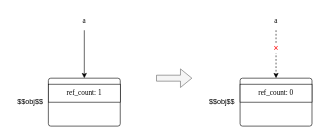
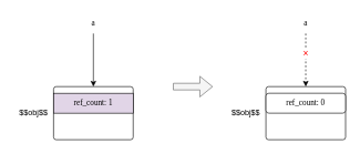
  <mxCell id="0" />
  <mxCell id="1" parent="0" />
  <mxCell id="2" value="" style="group" vertex="1" connectable="0" parent="1"><mxGeometry x="80" y="130" width="120" height="80" as="geometry" /></mxCell>
  <mxCell id="3" value="" style="rounded=1;whiteSpace=wrap;html=1;arcSize=5;fontFamily=SF Mono;" vertex="1" parent="2"><mxGeometry width="120" height="80" as="geometry" /></mxCell>
- <mxCell id="4" value="ref_count: 1" style="rounded=0;whiteSpace=wrap;html=1;fontFamily=SF Mono;" vertex="1" parent="2"><mxGeometry y="10" width="120" height="30" as="geometry" /></mxCell>
+ <mxCell id="4" value="ref_count: 1" style="rounded=0;whiteSpace=wrap;html=1;fontFamily=SF Mono;fillColor=#e1d5e7;" vertex="1" parent="2"><mxGeometry y="10" width="120" height="30" as="geometry" /></mxCell>
  <mxCell id="5" value="$$obj$$" style="text;html=1;strokeColor=none;fillColor=none;align=center;verticalAlign=middle;whiteSpace=wrap;rounded=0;" vertex="1" parent="1"><mxGeometry x="20" y="155" width="60" height="30" as="geometry" /></mxCell>
  <mxCell id="6" value="a" style="text;html=1;strokeColor=none;fillColor=none;align=center;verticalAlign=middle;whiteSpace=wrap;rounded=0;fontFamily=SF Mono;" vertex="1" parent="1"><mxGeometry x="110" y="20" width="60" height="30" as="geometry" /></mxCell>
  <mxCell id="7" value="" style="endArrow=classic;html=1;rounded=0;exitX=0.5;exitY=1;exitDx=0;exitDy=0;entryX=0.5;entryY=0;entryDx=0;entryDy=0;" edge="1" parent="1" source="6" target="3"><mxGeometry width="50" height="50" relative="1" as="geometry"><mxPoint x="360" y="300" as="sourcePoint" /><mxPoint x="410" y="250" as="targetPoint" /></mxGeometry></mxCell>
  <mxCell id="8" value="" style="group" vertex="1" connectable="0" parent="1"><mxGeometry x="400" y="130" width="120" height="80" as="geometry" /></mxCell>
  <mxCell id="9" value="" style="rounded=1;whiteSpace=wrap;html=1;arcSize=5;fontFamily=SF Mono;" vertex="1" parent="8"><mxGeometry width="120" height="80" as="geometry" /></mxCell>
- <mxCell id="10" value="ref_count: 0" style="rounded=0;whiteSpace=wrap;html=1;fontFamily=SF Mono;" vertex="1" parent="8"><mxGeometry y="10" width="120" height="30" as="geometry" /></mxCell>
+ <mxCell id="10" value="ref_count: 0" style="whiteSpace=wrap;html=1;fontFamily=SF Mono;rounded=1;" vertex="1" parent="8"><mxGeometry y="10" width="120" height="30" as="geometry" /></mxCell>
  <mxCell id="11" value="$$obj$$" style="text;html=1;strokeColor=none;fillColor=none;align=center;verticalAlign=middle;whiteSpace=wrap;rounded=0;" vertex="1" parent="1"><mxGeometry x="340" y="155" width="60" height="30" as="geometry" /></mxCell>
  <mxCell id="12" value="a" style="text;html=1;strokeColor=none;fillColor=none;align=center;verticalAlign=middle;whiteSpace=wrap;rounded=0;fontFamily=SF Mono;" vertex="1" parent="1"><mxGeometry x="430" y="20" width="60" height="30" as="geometry" /></mxCell>
  <mxCell id="13" value="&lt;font style=&quot;font-size: 14px;&quot;&gt;×&lt;/font&gt;" style="endArrow=classic;html=1;rounded=0;exitX=0.5;exitY=1;exitDx=0;exitDy=0;entryX=0.5;entryY=0;entryDx=0;entryDy=0;fontColor=#FF0000;dashed=1;" edge="1" parent="1" source="12" target="9"><mxGeometry x="-0.25" width="50" height="50" relative="1" as="geometry"><mxPoint x="680" y="300" as="sourcePoint" /><mxPoint x="730" y="250" as="targetPoint" /><mxPoint as="offset" /></mxGeometry></mxCell>
  <mxCell id="14" value="" style="shape=flexArrow;endArrow=classic;html=1;rounded=0;fillColor=#f5f5f5;strokeColor=#666666;" edge="1" parent="1"><mxGeometry width="50" height="50" relative="1" as="geometry"><mxPoint x="260" y="130" as="sourcePoint" /><mxPoint x="320" y="130" as="targetPoint" /></mxGeometry></mxCell>
